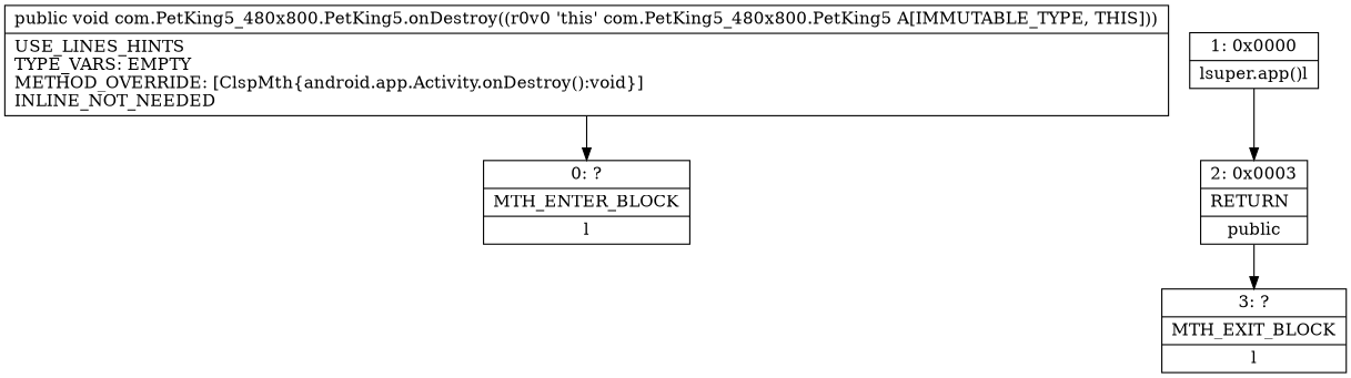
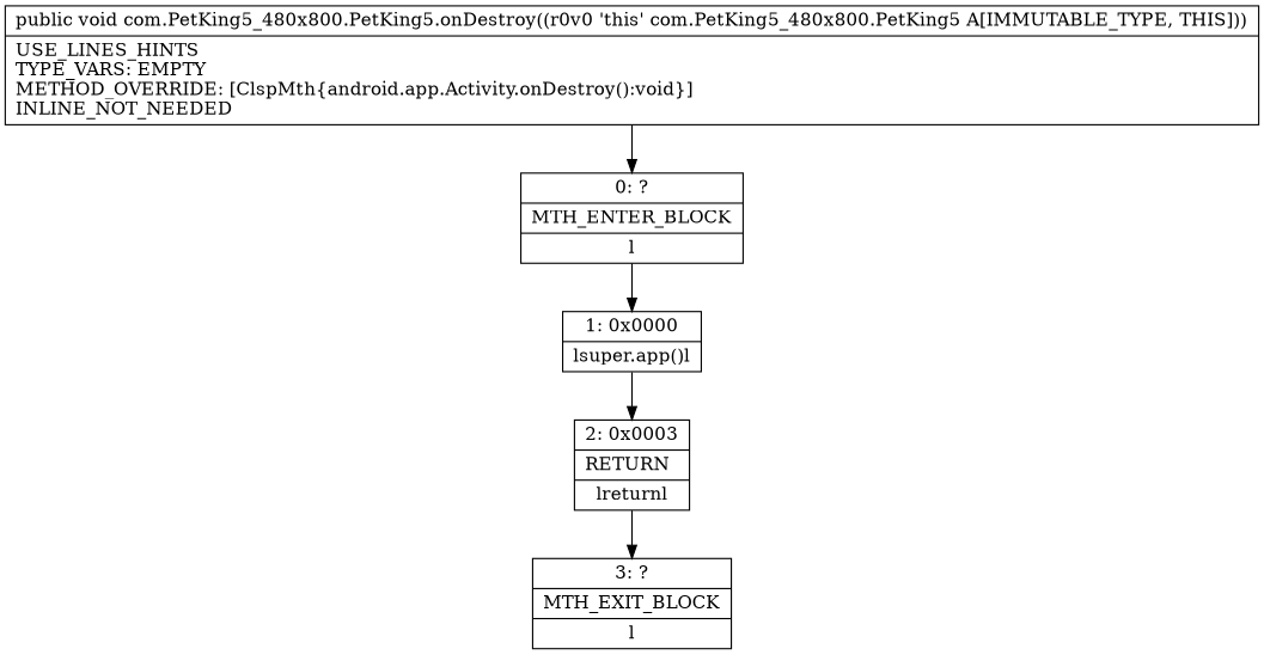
  digraph {
    node [shape=record]
    n1 [label="{0\:\ ?|MTH_ENTER_BLOCK\l|l}"]
    n2 [label="{1\:\ 0x0000|lsuper.app()l}"]
-   n3 [label="{2\:\ 0x0003|RETURN\l|public}"]
+   n3 [label="{2\:\ 0x0003|RETURN\l|lreturnl}"]
    n4 [label="{3\:\ ?|MTH_EXIT_BLOCK\l|l}"]
    n5 [label="{public void com.PetKing5_480x800.PetKing5.onDestroy((r0v0 'this' com.PetKing5_480x800.PetKing5 A[IMMUTABLE_TYPE, THIS]))  | USE_LINES_HINTS\lTYPE_VARS: EMPTY\lMETHOD_OVERRIDE: [ClspMth\{android.app.Activity.onDestroy():void\}]\lINLINE_NOT_NEEDED\l}"]
+   n1 -> n2
    n2 -> n3
    n3 -> n4
    n5 -> n1
  }
